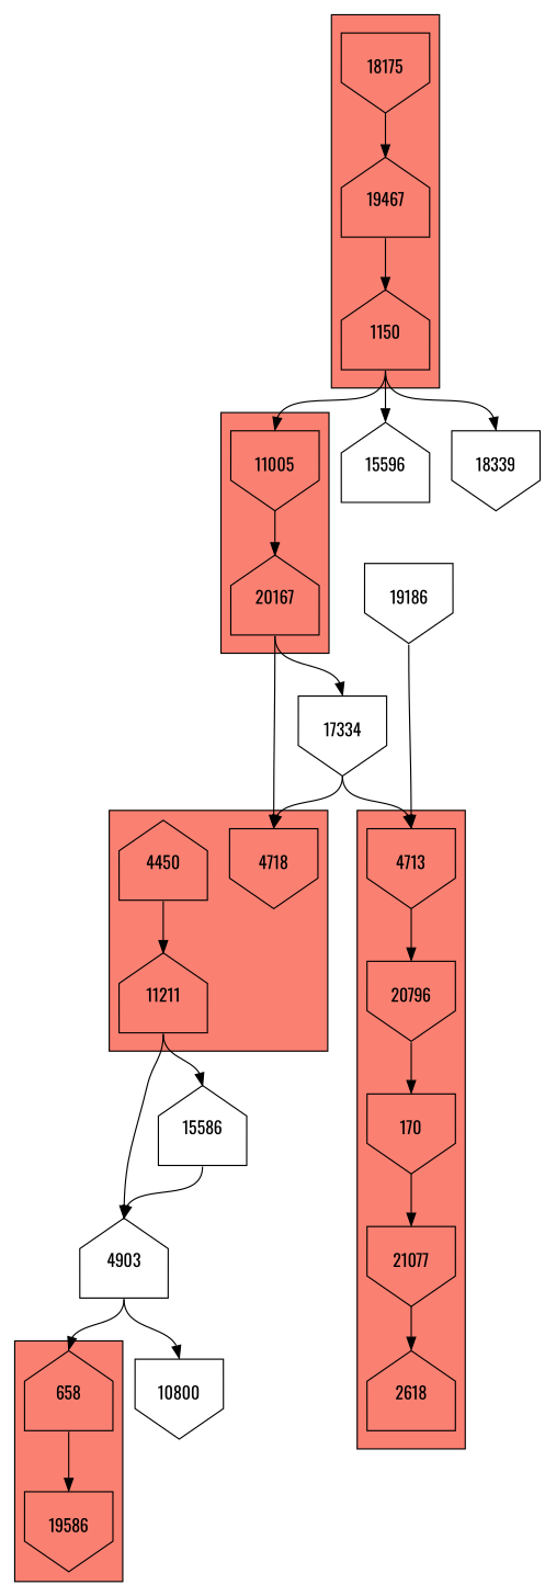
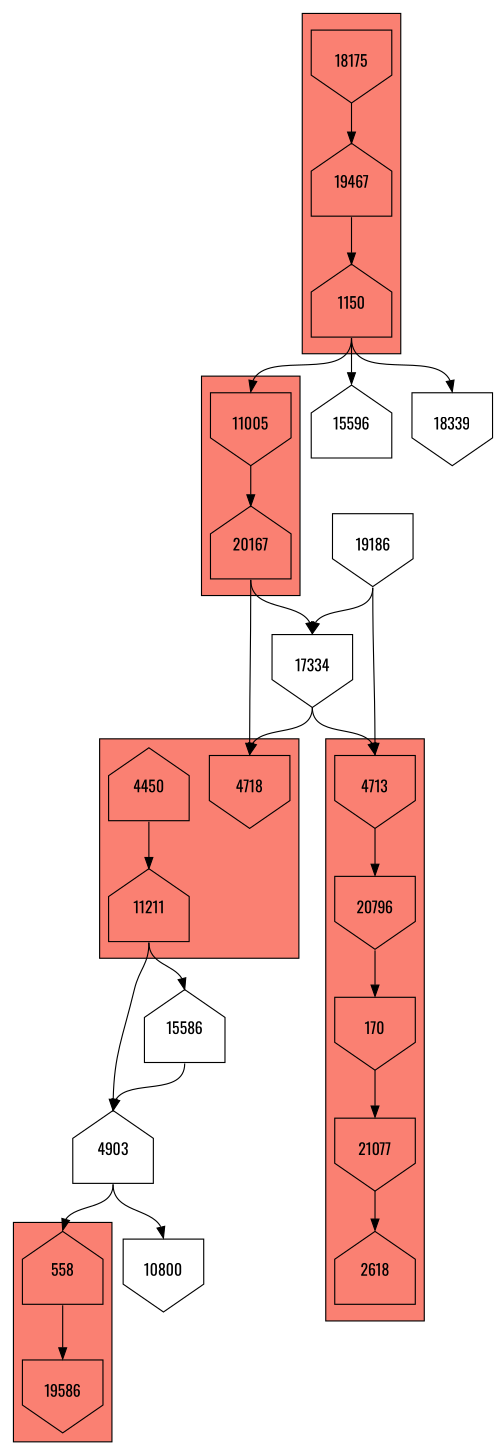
  digraph {
    fontname=Oswald
    node [fontname=Oswald shape=invhouse]
    edge [fontname=Oswald headport=n tailport=s]
    4713 [height=1 width=1]
    20796 [height=1 width=1]
    170 [height=1 width=1]
    n4 [height=1 label=21077 width=1]
    2618 [height=1 shape=house width=1]
    4718 [height=1 width=1]
    4450 [height=1 shape=house width=1]
    11211 [height=1 shape=house width=1]
-   658 [height=1 shape=house width=1]
+   658 [height=1 shape=house width=1 label=558]
    19586 [height=1 width=1]
    11005 [height=1 width=1]
    20167 [height=1 shape=house width=1]
    18175 [height=1 width=1]
    19467 [height=1 shape=house width=1]
    n15 [height=1 label=1150 shape=house width=1]
    4903 [height=1 shape=house width=1]
    15586 [height=1 shape=house width=1]
    17334 [height=1 width=1]
    15596 [height=1 shape=house width=1]
    18339 [height=1 width=1]
    n21 [height=1 label=10800 width=1]
    19186 [height=1 width=1]
    subgraph cluster_1 {
      fillcolor=salmon
      style=filled
      4713
      20796
      170
      n4
      2618
    }
    subgraph cluster_2 {
      fillcolor=salmon
      style=filled
      4718
      4450
      11211
    }
    subgraph cluster_3 {
      fillcolor=salmon
      style=filled
      658
      19586
    }
    subgraph cluster_4 {
      fillcolor=salmon
      style=filled
      11005
      20167
    }
    subgraph cluster_5 {
      fillcolor=salmon
      style=filled
      18175
      19467
      n15
    }
    4713 -> 20796
    20796 -> 170
    170 -> n4
    n4 -> 2618
    4450 -> 11211
    11211 -> 4903
    11211 -> 15586
    658 -> 19586
    11005 -> 20167
    20167 -> 4718
    20167 -> 17334
    18175 -> 19467
    19467 -> n15
    n15 -> 11005
    n15 -> 15596
    n15 -> 18339
    4903 -> 658
    4903 -> n21
    15586 -> 4903
    17334 -> 4713
    17334 -> 4718
    19186 -> 4713
+   19186 -> 17334
  }
